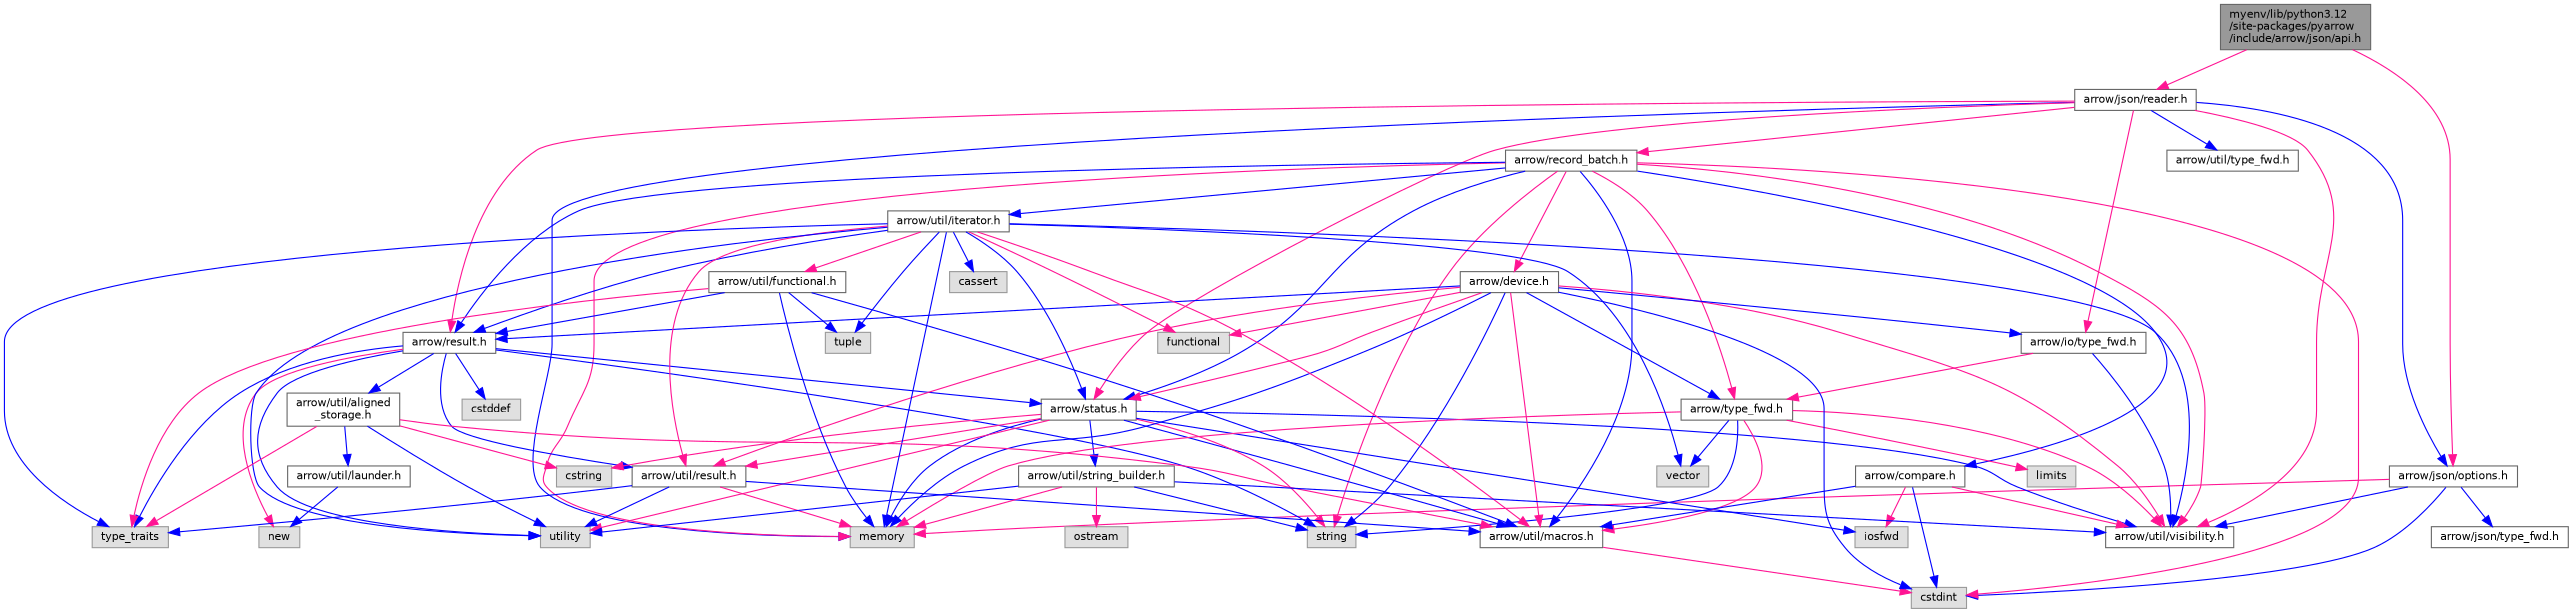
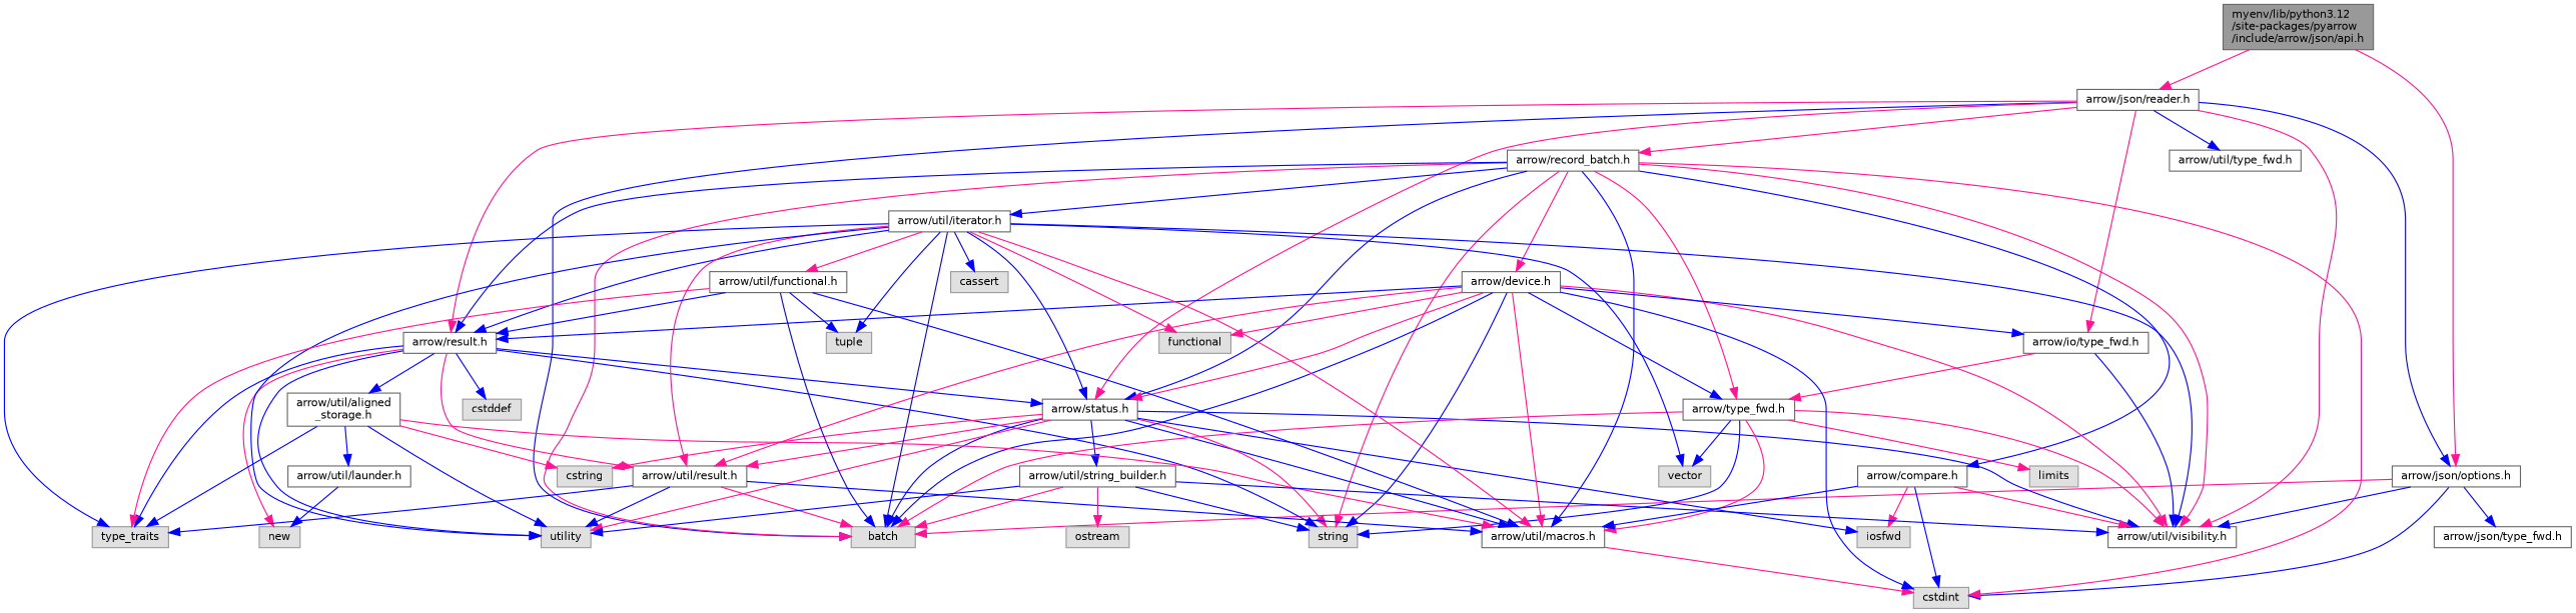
  digraph {
    node [color=grey40 fillcolor=white fontname=Helvetica fontsize=10 shape=box style=filled]
    edge [color=blue fontname=Helvetica fontsize=10 labelfontname=Helvetica labelfontsize=10 style=solid]
    n1 [color=gray40 fillcolor=grey60 fontcolor=black height=0.2 label="myenv/lib/python3.12\l/site-packages/pyarrow\l/include/arrow/json/api.h" width=0.4]
    n2 [height=0.2 label="arrow/json/options.h" width=0.4]
    n3 [height=0.2 label="arrow/json/reader.h" width=0.4]
    n4 [color=grey60 fillcolor="#E0E0E0" height=0.2 label=cstdint width=0.4]
-   n5 [color=grey60 fillcolor="#E0E0E0" height=0.2 label=memory width=0.4]
+   n5 [color=grey60 fillcolor="#E0E0E0" height=0.2 label=batch width=0.4]
    n6 [height=0.2 label="arrow/json/type_fwd.h" width=0.4]
    n7 [height=0.2 label="arrow/util/visibility.h" width=0.4]
    n8 [height=0.2 label="arrow/io/type_fwd.h" width=0.4]
    n9 [height=0.2 label="arrow/record_batch.h" width=0.4]
    n10 [height=0.2 label="arrow/result.h" width=0.4]
    n11 [height=0.2 label="arrow/status.h" width=0.4]
    n12 [height=0.2 label="arrow/util/type_fwd.h" width=0.4]
    n13 [height=0.2 label="arrow/type_fwd.h" width=0.4]
    n14 [height=0.2 label="arrow/util/macros.h" width=0.4]
    n15 [color=grey60 fillcolor="#E0E0E0" height=0.2 label=string width=0.4]
    n16 [height=0.2 label="arrow/compare.h" width=0.4]
    n17 [height=0.2 label="arrow/device.h" width=0.4]
    n18 [height=0.2 label="arrow/util/iterator.h" width=0.4]
    n19 [height=0.2 label="arrow/util/result.h" width=0.4]
    n20 [color=grey60 fillcolor="#E0E0E0" height=0.2 label=cstddef width=0.4]
    n21 [color=grey60 fillcolor="#E0E0E0" height=0.2 label=new width=0.4]
    n22 [color=grey60 fillcolor="#E0E0E0" height=0.2 label=type_traits width=0.4]
    n23 [color=grey60 fillcolor="#E0E0E0" height=0.2 label=utility width=0.4]
    n24 [height=0.2 label="arrow/util/aligned\l_storage.h" width=0.4]
    n25 [color=grey60 fillcolor="#E0E0E0" height=0.2 label=iosfwd width=0.4]
    n26 [color=grey60 fillcolor="#E0E0E0" height=0.2 label=cstring width=0.4]
    n27 [height=0.2 label="arrow/util/string_builder.h" width=0.4]
    n28 [color=grey60 fillcolor="#E0E0E0" height=0.2 label=limits width=0.4]
    n29 [color=grey60 fillcolor="#E0E0E0" height=0.2 label=vector width=0.4]
    n30 [color=grey60 fillcolor="#E0E0E0" height=0.2 label=functional width=0.4]
    n31 [color=grey60 fillcolor="#E0E0E0" height=0.2 label=cassert width=0.4]
    n32 [color=grey60 fillcolor="#E0E0E0" height=0.2 label=tuple width=0.4]
    n33 [height=0.2 label="arrow/util/functional.h" width=0.4]
    n34 [height=0.2 label="arrow/util/launder.h" width=0.4]
    n35 [color=grey60 fillcolor="#E0E0E0" height=0.2 label=ostream width=0.4]
    n1 -> n2 [color=deeppink]
    n1 -> n3 [color=deeppink]
    n2 -> n4
    n2 -> n5 [color=deeppink]
    n2 -> n6
    n2 -> n7
    n3 -> n2
    n3 -> n5
    n3 -> n7 [color=deeppink]
    n3 -> n8 [color=deeppink]
    n3 -> n9 [color=deeppink]
    n3 -> n10 [color=deeppink]
    n3 -> n11 [color=deeppink]
    n3 -> n12
    n8 -> n7
    n8 -> n13 [color=deeppink]
    n9 -> n4 [color=deeppink]
    n9 -> n5 [color=deeppink]
    n9 -> n7 [color=deeppink]
    n9 -> n10
    n9 -> n11
    n9 -> n13 [color=deeppink]
    n9 -> n14
    n9 -> n15 [color=deeppink]
    n9 -> n16
    n9 -> n17 [color=deeppink]
    n9 -> n18
    n10 -> n11
    n10 -> n15
-   n10 -> n19
+   n10 -> n19 [color=deeppink]
    n10 -> n20
    n10 -> n21 [color=deeppink]
    n10 -> n22
    n10 -> n23
    n10 -> n24
    n11 -> n5
    n11 -> n7
    n11 -> n14
    n11 -> n15 [color=deeppink]
    n11 -> n19 [color=deeppink]
    n11 -> n23 [color=deeppink]
    n11 -> n25
    n11 -> n26 [color=deeppink]
    n11 -> n27
    n13 -> n5 [color=deeppink]
    n13 -> n7 [color=deeppink]
    n13 -> n14 [color=deeppink]
    n13 -> n15
    n13 -> n28 [color=deeppink]
    n13 -> n29
    n14 -> n4 [color=deeppink]
    n16 -> n4
    n16 -> n7 [color=deeppink]
    n16 -> n14
    n16 -> n25 [color=deeppink]
    n17 -> n4
    n17 -> n5
    n17 -> n7 [color=deeppink]
    n17 -> n8
    n17 -> n10
    n17 -> n11 [color=deeppink]
    n17 -> n13
    n17 -> n14 [color=deeppink]
    n17 -> n15
    n17 -> n19 [color=deeppink]
    n17 -> n30 [color=deeppink]
    n18 -> n5
    n18 -> n7
    n18 -> n10
    n18 -> n11
    n18 -> n14 [color=deeppink]
    n18 -> n19 [color=deeppink]
    n18 -> n22
    n18 -> n23
    n18 -> n29
    n18 -> n30 [color=deeppink]
    n18 -> n31
    n18 -> n32
    n18 -> n33 [color=deeppink]
    n19 -> n5 [color=deeppink]
    n19 -> n14
    n19 -> n22
    n19 -> n23
    n24 -> n14 [color=deeppink]
-   n24 -> n22 [color=deeppink]
+   n24 -> n22
    n24 -> n23
    n24 -> n26 [color=deeppink]
    n24 -> n34
    n27 -> n5 [color=deeppink]
    n27 -> n7
    n27 -> n15
    n27 -> n23
    n27 -> n35 [color=deeppink]
    n33 -> n5
    n33 -> n10
    n33 -> n14
    n33 -> n22 [color=deeppink]
    n33 -> n32
    n34 -> n21
  }
